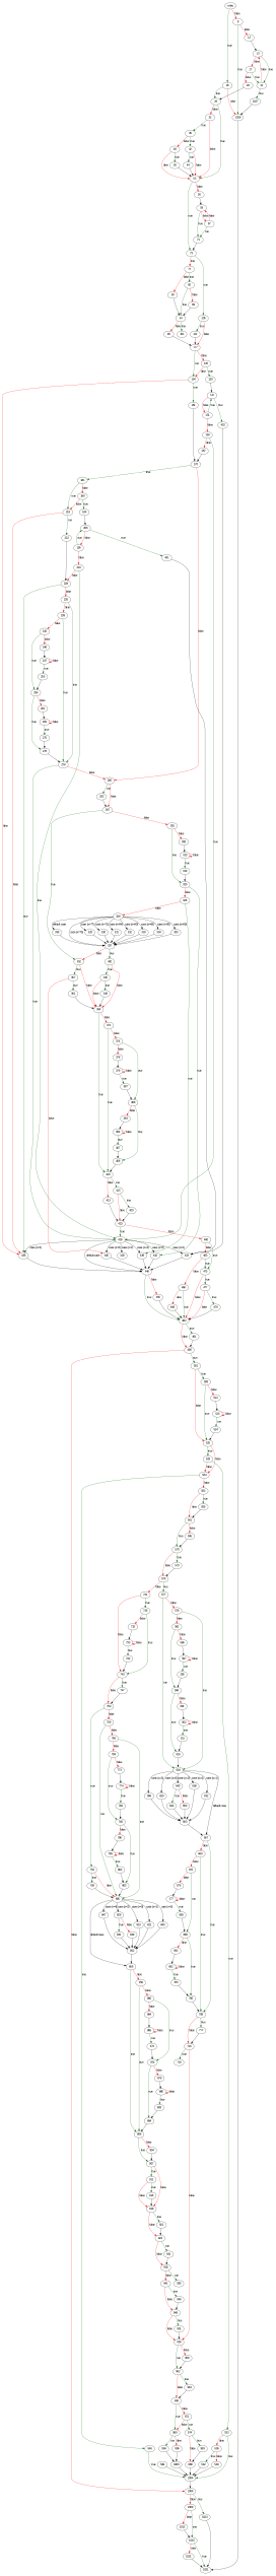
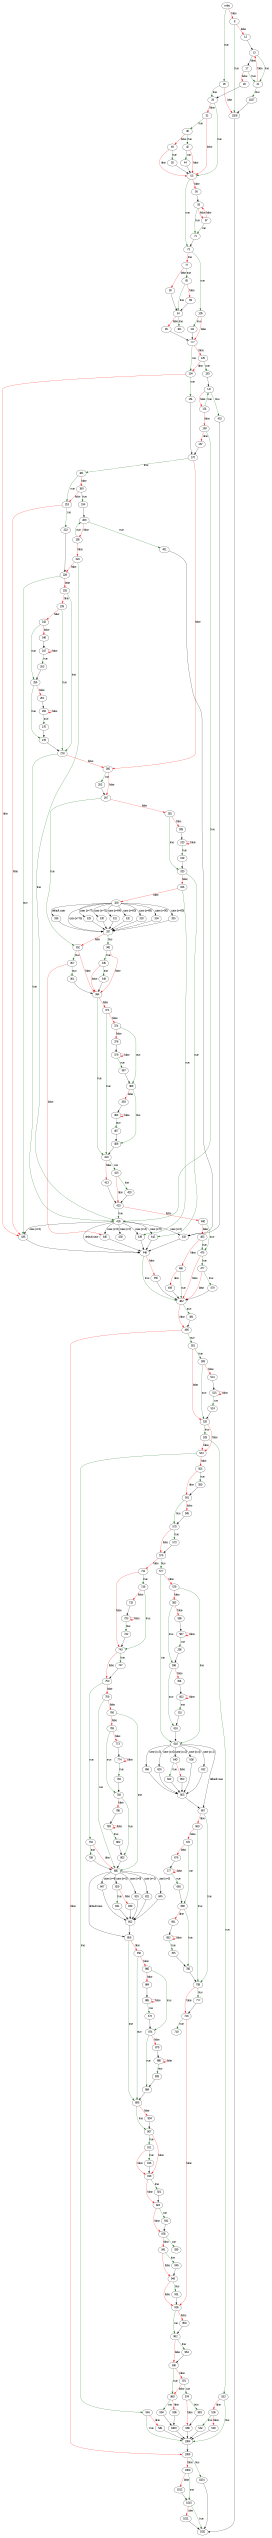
  digraph {
    fontname="Liberation Sans"
    node [fontname="Liberation Sans"]
    edge [fontname="Liberation Sans"]
    n1 [label=entry]
    8
    26
    12
    1028
    29
    13
    1031
    17
    21
    28
    1027
    32
    53
    36
    56
    73
    42
    48
    44
    50
    59
    77
    105
    67
    71
    85
    93
    117
    111
    89
    94
    96
    101
    125
    154
    130
    161
    436
    142
    131
    432
    163
    167
    426
    433
    170
    448
    181
    285
    442
    439
    445
    430
    189
    218
    292
    297
    194
    222
    206
    195
    431
    224
    228
    235
    239
    278
    242
    246
    256
    247
    261
    276
    255
    262
    275
    301
    352
    309
    320
    364
    357
    310
    326
    319
    328
    329
    330
    331
    332
    333
    334
    335
    336
    337
    342
    345
    349
    371
    410
    361
    374
    413
    415
    378
    388
    379
    393
    408
    387
    394
    407
    423
    420
    460
    463
    475
    455
    482
    491
    496
    466
    477
    469
    479
    501
    1006
    509
    525
    1009
    1024
    514
    529
    544
    515
    524
    533
    546
    553
    536
    1004
    540
    542
    549
    559
    561
    565
    570
    573
    576
    577
    721
    579
    618
    726
    743
    582
    626
    632
    640
    656
    658
    667
    586
    596
    587
    601
    616
    n170 [label=295]
    602
    615
    663
    642
    650
    669
    708
    672
    712
    716
    676
    686
    677
    691
    706
    685
    692
    705
    719
    955
    958
    962
    732
    747
    750
    733
    742
    753
    759
    758
    805
    766
    815
    821
    829
    845
    847
    856
    769
    773
    783
    774
    788
    803
    782
    789
    802
    852
    831
    839
    858
    896
    860
    904
    907
    864
    874
    865
    879
    894
    873
    880
    893
    911
    918
    916
    921
    924
    931
    935
    939
    941
    945
    949
    951
    964
    968
    971
    989
    974
    994
    996
    983
    988
    1000
    1012
    1015
    1021
    n1 -> 8 [color=red label=false]
    n1 -> 26 [color=darkgreen label=true]
    8 -> 12 [color=red label=false]
    8 -> 1028 [color=darkgreen label=true]
    26 -> 1028 [color=red label=false]
    26 -> 29 [color=darkgreen label=true]
    12 -> 13
    1028 -> 1031
    29 -> 32 [color=red label=false]
    29 -> 53 [color=darkgreen label=true]
-   13 -> 17 [color=red label=false]
+   13 -> 17 [color=black label=false]
    13 -> 21 [color=darkgreen label=true]
    17 -> 21 [color=darkgreen label=true]
    17 -> 28 [color=red label=false]
    21 -> 13 [color=red label=false]
    21 -> 1027 [color=darkgreen label=true]
    28 -> 29
    1027 -> 1028
    32 -> 53 [color=red label=false]
    32 -> 36 [color=darkgreen label=true]
    53 -> 56 [color=red label=false]
    53 -> 73 [color=darkgreen label=true]
    36 -> 42 [color=darkgreen label=true]
    36 -> 48 [color=red label=false]
    56 -> 59
    73 -> 77 [color=red label=true]
    73 -> 105 [color=darkgreen label=true]
    42 -> 53 [color=red label=false]
    42 -> 44 [color=darkgreen label=true]
    48 -> 53 [color=red label=false]
    48 -> 50 [color=darkgreen label=true]
    44 -> 53
    50 -> 53
    59 -> 67 [color=red label=false]
    59 -> 71 [color=darkgreen label=true]
    77 -> 85 [color=darkgreen label=true]
    77 -> 93 [color=red label=false]
    105 -> 117 [color=red label=false]
    105 -> 111 [color=darkgreen label=true]
    67 -> 59 [color=red label=false]
    67 -> 71 [color=darkgreen label=true]
    71 -> 73
    85 -> 89 [color=red label=false]
    85 -> 94 [color=darkgreen label=true]
    93 -> 94
    117 -> 125 [color=red label=false]
    117 -> 154 [color=darkgreen label=true]
    111 -> 117
    89 -> 94
    94 -> 96 [color=red label=false]
    94 -> 101 [color=darkgreen label=true]
    96 -> 117
    125 -> 154 [color=red label=false]
    125 -> 130 [color=darkgreen label=true]
    154 -> 161 [color=darkgreen label=true]
    154 -> 436 [color=red label=false]
    130 -> 142
    161 -> 170
    436 -> 448
    142 -> 131 [color=red label=false]
    142 -> 432 [color=darkgreen label=true]
    131 -> 142 [color=darkgreen label=true]
    131 -> 163 [color=red label=false]
    432 -> 433
    163 -> 167 [color=red label=false]
    163 -> 426 [color=darkgreen label=true]
    167 -> 170
    426 -> 436 [label="case (x=3)"]
    426 -> 433 [label="case (x=2)"]
    426 -> 448 [label="default case"]
    426 -> 442 [label="case (x=5)"]
    426 -> 439 [label="case (x=4)"]
    426 -> 445 [label="case (x=6)"]
    426 -> 430 [label="case (x=0)"]
    433 -> 448
    170 -> 181 [color=darkgreen label=true]
    170 -> 285 [color=red label=false]
    448 -> 455 [color=red label=false]
    448 -> 482 [color=darkgreen label=true]
    181 -> 189 [color=red label=false]
    181 -> 218 [color=darkgreen label=true]
    285 -> 292 [color=darkgreen label=true]
    285 -> 297 [color=red label=false]
    442 -> 448
    439 -> 448
    445 -> 448
    189 -> 218 [color=red label=false]
    189 -> 194 [color=darkgreen label=true]
    218 -> 436 [color=red label=false]
    218 -> 222 [color=darkgreen label=true]
    292 -> 297
    297 -> 301 [color=red label=false]
    297 -> 352 [color=darkgreen label=true]
    194 -> 206
    222 -> 228
    206 -> 195 [color=red label=false]
    206 -> 431 [color=darkgreen label=true]
    195 -> 206 [color=darkgreen label=true]
    195 -> 224 [color=red label=false]
    431 -> 433
    224 -> 426 [color=darkgreen label=true]
    224 -> 228 [color=red label=false]
    228 -> 436 [color=darkgreen label=true]
    228 -> 235 [color=red label=false]
    235 -> 239 [color=red label=false]
    235 -> 278 [color=darkgreen label=true]
    239 -> 278 [color=darkgreen label=true]
    239 -> 242 [color=red label=false]
    278 -> 426 [color=darkgreen label=true]
    278 -> 285 [color=red label=false]
    242 -> 246 [color=red label=false]
    242 -> 256 [color=darkgreen label=true]
    246 -> 247
    256 -> 261 [color=red label=false]
    256 -> 276 [color=darkgreen label=true]
    247 -> 247 [color=red label=false]
    247 -> 255 [color=darkgreen label=true]
    261 -> 262
    276 -> 278
    255 -> 256
    262 -> 262 [color=red label=false]
    262 -> 275 [color=darkgreen label=true]
    275 -> 276
    301 -> 309 [color=red label=false]
    301 -> 320 [color=darkgreen label=true]
    352 -> 364 [color=red label=false]
    352 -> 357 [color=darkgreen label=true]
    309 -> 310
    320 -> 442 [color=darkgreen label=true]
    320 -> 326 [color=red label=false]
    364 -> 371 [color=red label=false]
    364 -> 410 [color=darkgreen label=true]
    357 -> 445 [color=red label=false]
    357 -> 361 [color=darkgreen label=true]
    310 -> 310 [color=red label=false]
    310 -> 319 [color=darkgreen label=true]
    326 -> 439 [color=darkgreen label=true]
    326 -> 328 [color=red label=false]
    319 -> 320
    328 -> 329 [label="case (x=77)"]
    328 -> 330 [label="case (x=71)"]
    328 -> 331 [label="case (x=84)"]
    328 -> 332 [label="case (x=80)"]
    328 -> 333 [label="case (x=69)"]
    328 -> 334 [label="case (x=90)"]
    328 -> 335 [label="case (x=89)"]
    328 -> 336 [label="default case"]
    328 -> 337 [label="case (x=75)"]
    329 -> 337
    330 -> 337
    331 -> 337
    332 -> 337
    333 -> 337
    334 -> 337
    335 -> 337
    336 -> 337
    337 -> 352 [color=red label=false]
    337 -> 342 [color=darkgreen label=true]
    342 -> 364 [color=red label=false]
    342 -> 345 [color=darkgreen label=true]
    345 -> 364 [color=red label=false]
    345 -> 349 [color=darkgreen label=true]
    349 -> 364
    371 -> 410 [color=darkgreen label=true]
    371 -> 374 [color=red label=false]
    410 -> 413 [color=red label=false]
    410 -> 415 [color=darkgreen label=true]
    361 -> 364
    374 -> 378 [color=red label=false]
    374 -> 388 [color=darkgreen label=true]
    413 -> 423
    415 -> 423 [color=red label=false]
    415 -> 420 [color=darkgreen label=true]
    378 -> 379
    388 -> 393 [color=red label=false]
    388 -> 408 [color=darkgreen label=true]
    379 -> 379 [color=red label=false]
    379 -> 387 [color=darkgreen label=true]
    393 -> 394
    408 -> 410
    387 -> 388
    394 -> 394 [color=red label=false]
    394 -> 407 [color=darkgreen label=true]
    407 -> 408
    423 -> 426 [color=darkgreen label=true]
    423 -> 460 [color=red label=false]
    420 -> 423
    460 -> 463 [color=red label=false]
    460 -> 475 [color=darkgreen label=true]
    463 -> 475 [color=darkgreen label=true]
    463 -> 466 [color=red label=false]
    475 -> 482 [color=red label=false]
    475 -> 477 [color=darkgreen label=true]
    455 -> 482
    482 -> 491 [color=darkgreen label=true]
    482 -> 496 [color=red label=false]
    491 -> 496
    496 -> 501 [color=darkgreen label=true]
    496 -> 1006 [color=red label=false]
    466 -> 482 [color=darkgreen label=true]
    466 -> 469 [color=red label=false]
    477 -> 482 [color=red label=false]
    477 -> 479 [color=darkgreen label=true]
    469 -> 482
    479 -> 482
    501 -> 509 [color=darkgreen label=true]
    501 -> 525 [color=red label=false]
    1006 -> 1009 [color=red label=false]
    1006 -> 1024 [color=darkgreen label=true]
    509 -> 525 [color=darkgreen label=true]
    509 -> 514 [color=red label=false]
    525 -> 529 [color=darkgreen label=true]
    525 -> 544 [color=red label=false]
    1009 -> 1012 [color=red label=false]
    1009 -> 1015 [color=darkgreen label=true]
    1024 -> 1031
    514 -> 515
    529 -> 544 [color=red label=false]
    529 -> 533 [color=darkgreen label=true]
    544 -> 546 [color=darkgreen label=true]
    544 -> 553 [color=red label=false]
    515 -> 515 [color=red label=false]
    515 -> 524 [color=darkgreen label=true]
    524 -> 525
    533 -> 536 [color=red label=false]
    533 -> 1004 [color=darkgreen label=true]
    546 -> 1004 [color=darkgreen label=true]
+   546 -> 549 [color=red label=false]
    553 -> 559 [color=darkgreen label=true]
    553 -> 561 [color=red label=false]
    536 -> 540 [color=red label=false]
    536 -> 542 [color=darkgreen label=true]
    1004 -> 1006
    540 -> 1004
    542 -> 1004
    549 -> 1004
    559 -> 561
    561 -> 565 [color=red label=false]
    561 -> 570 [color=darkgreen label=true]
    565 -> 570
    570 -> 573 [color=darkgreen label=true]
    570 -> 576 [color=red label=false]
    573 -> 576
    576 -> 577 [color=darkgreen label=true]
    576 -> 721 [color=red label=false]
    577 -> 579 [color=red label=false]
    577 -> 618 [color=darkgreen label=true]
    721 -> 726 [color=darkgreen label=true]
    721 -> 743 [color=red label=false]
    579 -> 618 [color=darkgreen label=true]
    579 -> 582 [color=red label=false]
    618 -> 626 [label="case (x=0)"]
    618 -> 632 [label="case (x=1)"]
    618 -> 640 [label="case (x=2)"]
    618 -> 656 [label="case (x=3)"]
    618 -> 658 [label="case (x=4)"]
    618 -> 667 [label="default case"]
    726 -> 743 [color=darkgreen label=true]
    726 -> 732 [color=red label=false]
    743 -> 747 [color=darkgreen label=true]
    743 -> 750 [color=red label=false]
    582 -> 586 [color=red label=false]
    582 -> 596 [color=darkgreen label=true]
    626 -> 663
    632 -> 663
    640 -> 642 [color=darkgreen label=true]
    640 -> 650 [color=red label=false]
    656 -> 663
    658 -> 663
    667 -> 669 [color=red label=false]
    667 -> 708 [color=darkgreen label=true]
    586 -> 587
    596 -> 601 [color=red label=false]
    596 -> 616 [color=darkgreen label=true]
    587 -> 587 [color=red label=false]
    587 -> n170 [color=darkgreen label=true]
    601 -> 602
    616 -> 618
    n170 -> 596
    602 -> 602 [color=red label=false]
    602 -> 615 [color=darkgreen label=true]
    615 -> 616
    663 -> 667
    642 -> 663
    650 -> 663
    669 -> 708 [color=darkgreen label=true]
    669 -> 672 [color=red label=false]
    708 -> 712 [color=darkgreen label=true]
    708 -> 716 [color=red label=false]
    672 -> 676 [color=red label=false]
    672 -> 686 [color=darkgreen label=true]
    712 -> 716
    716 -> 719 [color=darkgreen label=true]
    716 -> 955 [color=red label=false]
    676 -> 677
    686 -> 691 [color=red label=false]
    686 -> 706 [color=darkgreen label=true]
    677 -> 677 [color=red label=false]
    677 -> 685 [color=darkgreen label=true]
    691 -> 692
    706 -> 708
    685 -> 686
    692 -> 692 [color=red label=false]
    692 -> 705 [color=darkgreen label=true]
    705 -> 706
    955 -> 958 [color=red label=false]
    955 -> 962 [color=darkgreen label=true]
    958 -> 962
    962 -> 964 [color=darkgreen label=true]
    962 -> 968 [color=red label=false]
    732 -> 733
    747 -> 750
    750 -> 753 [color=darkgreen label=true]
    750 -> 759 [color=red label=false]
    733 -> 733 [color=red label=false]
    733 -> 742 [color=darkgreen label=true]
    742 -> 743
    753 -> 758 [color=darkgreen label=true]
    753 -> 805 [color=red label=false]
    759 -> 805 [color=darkgreen label=true]
    759 -> 766 [color=red label=false]
    758 -> 805
    805 -> 815 [label="case (x=0)"]
    805 -> 821 [label="case (x=1)"]
    805 -> 829 [label="case (x=2)"]
    805 -> 845 [label="case (x=3)"]
    805 -> 847 [label="case (x=4)"]
    805 -> 856 [label="default case"]
    766 -> 805 [color=darkgreen label=true]
    766 -> 769 [color=red label=false]
    815 -> 852
    821 -> 852
    829 -> 831 [color=darkgreen label=true]
    829 -> 839 [color=red label=false]
    845 -> 852
    847 -> 852
    856 -> 858 [color=red label=false]
    856 -> 896 [color=darkgreen label=true]
    769 -> 773 [color=red label=false]
    769 -> 783 [color=darkgreen label=true]
    773 -> 774
    783 -> 788 [color=red label=false]
    783 -> 803 [color=darkgreen label=true]
    774 -> 774 [color=red label=false]
    774 -> 782 [color=darkgreen label=true]
    788 -> 789
    803 -> 805
    782 -> 783
    789 -> 789 [color=red label=false]
    789 -> 802 [color=darkgreen label=true]
    802 -> 803
    852 -> 856
    831 -> 852
    839 -> 852
    858 -> 896 [color=darkgreen label=true]
    858 -> 860 [color=red label=false]
    896 -> 904 [color=red label=false]
    896 -> 907 [color=darkgreen label=true]
    860 -> 864 [color=red label=false]
    860 -> 874 [color=darkgreen label=true]
    904 -> 907
    907 -> 911 [color=darkgreen label=true]
    907 -> 918 [color=red label=false]
    864 -> 865
    874 -> 879 [color=red label=false]
    874 -> 894 [color=darkgreen label=true]
    865 -> 865 [color=red label=false]
    865 -> 873 [color=darkgreen label=true]
    879 -> 880
    894 -> 896
    873 -> 874
    880 -> 880 [color=red label=false]
    880 -> 893 [color=darkgreen label=true]
    893 -> 894
    911 -> 918 [color=red label=false]
    911 -> 916 [color=darkgreen label=true]
    918 -> 921 [color=darkgreen label=true]
    918 -> 924 [color=red label=false]
    916 -> 918
    921 -> 924
    924 -> 931 [color=darkgreen label=true]
    924 -> 935 [color=red label=false]
    931 -> 935
    935 -> 939 [color=darkgreen label=true]
    935 -> 941 [color=red label=false]
    941 -> 945 [color=darkgreen label=true]
    941 -> 949 [color=red label=false]
    945 -> 949
    949 -> 955 [color=red label=false]
    949 -> 951 [color=darkgreen label=true]
    951 -> 955
    964 -> 968
    968 -> 971 [color=red label=false]
    968 -> 989 [color=darkgreen label=true]
    971 -> 989 [color=red label=false]
    971 -> 974 [color=darkgreen label=true]
    989 -> 994 [color=darkgreen label=true]
    989 -> 996 [color=red label=false]
    974 -> 983 [color=darkgreen label=true]
    974 -> 988 [color=red label=false]
    994 -> 1000
    996 -> 1000
    983 -> 988
    988 -> 1004
    1000 -> 1004
    1012 -> 1015
    1015 -> 1031 [color=darkgreen label=true]
    1015 -> 1021 [color=red label=false]
    1021 -> 1031
  }
